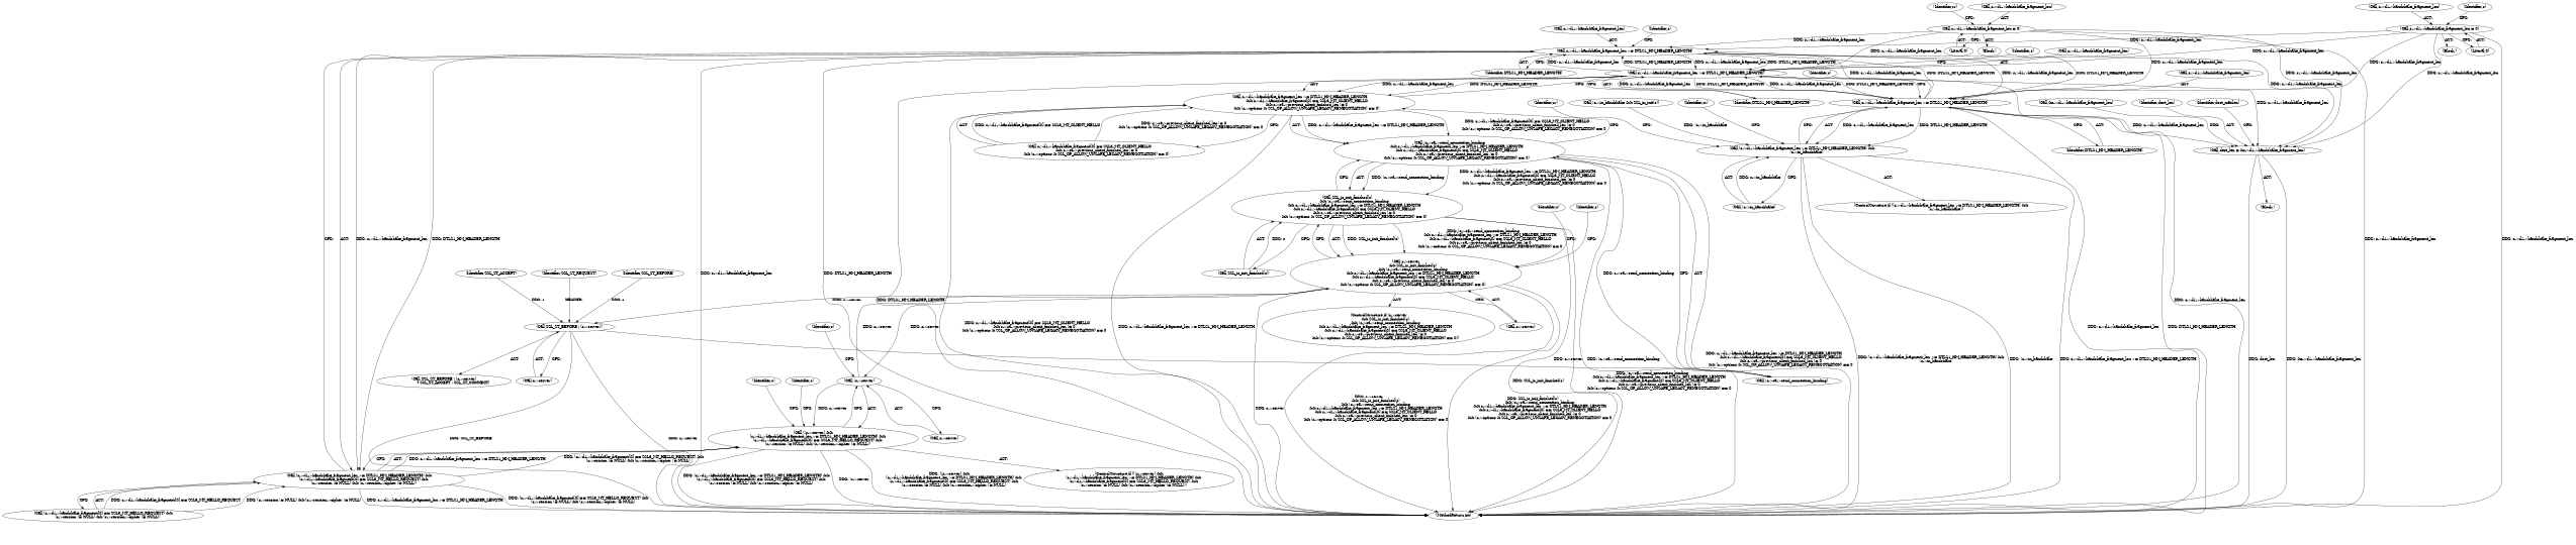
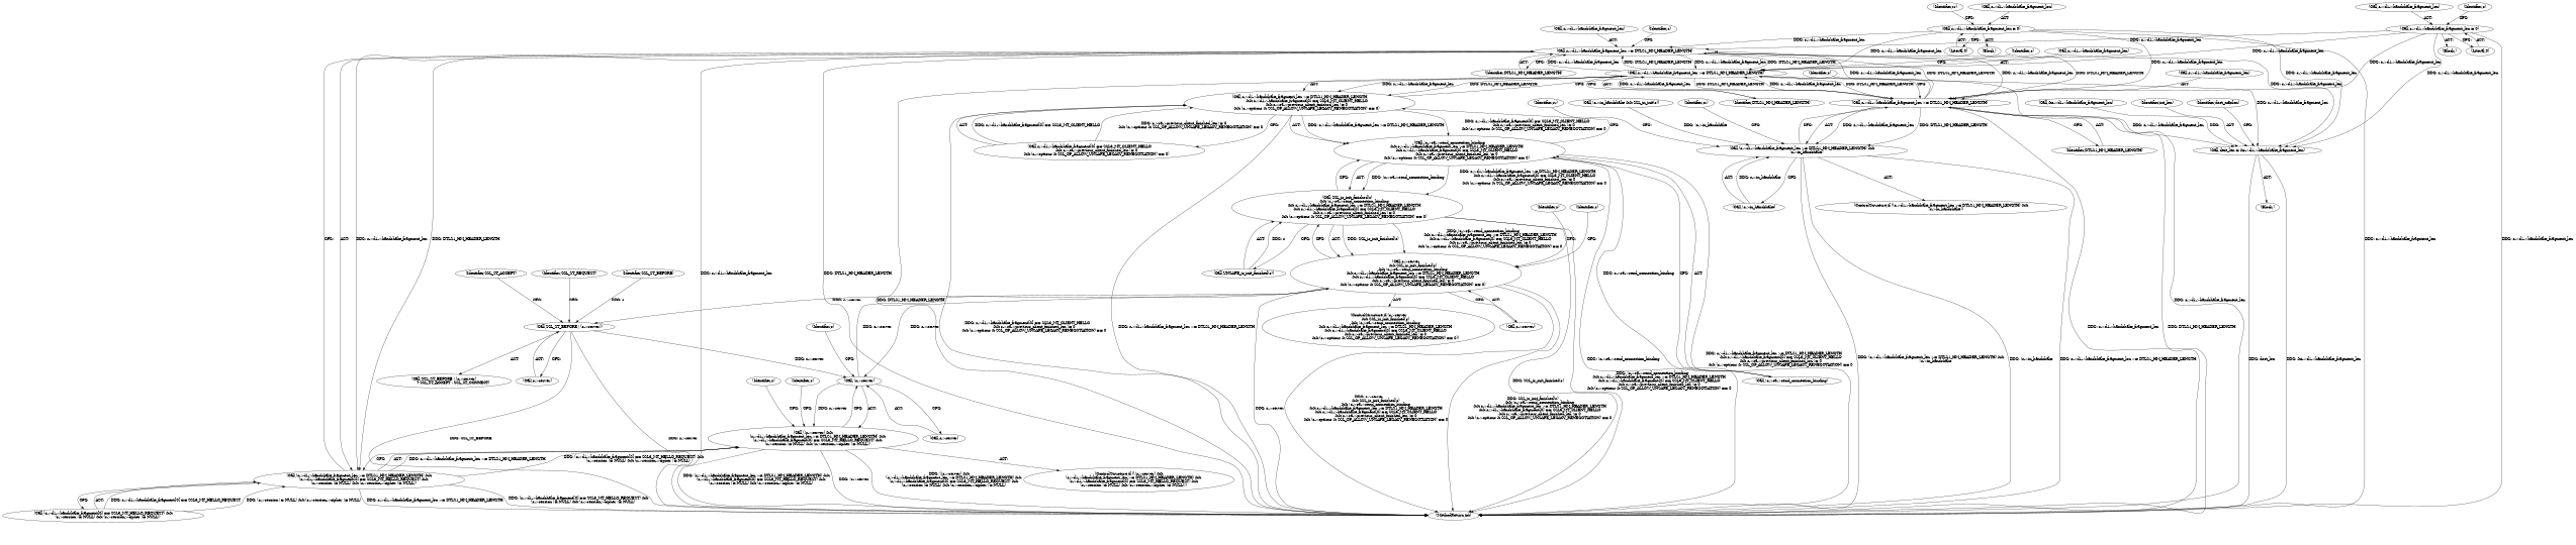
  digraph {
    n1 [label="(Call,s->d1->handshake_fragment_len >= DTLS1_HM_HEADER_LENGTH)"]
    n2 [label="(Call,s->d1->handshake_fragment_len >= DTLS1_HM_HEADER_LENGTH)"]
    n3 [label="(Call,s->d1->handshake_fragment_len >= DTLS1_HM_HEADER_LENGTH)"]
    n4 [label="(Call,dest_len = &s->d1->handshake_fragment_len)"]
    n5 [label="(Call,(s->d1->handshake_fragment_len >= DTLS1_HM_HEADER_LENGTH) &&\n        (s->d1->handshake_fragment[0] == SSL3_MT_HELLO_REQUEST) &&\n        (s->session != NULL) && (s->session->cipher != NULL))"]
    n6 [label="(Identifier,DTLS1_HM_HEADER_LENGTH)"]
    n7 [label="(MethodReturn,int)"]
    n8 [label="(Call,s->d1->handshake_fragment_len >= DTLS1_HM_HEADER_LENGTH\n            && s->d1->handshake_fragment[0] == SSL3_MT_CLIENT_HELLO\n            && s->s3->previous_client_finished_len != 0\n            && (s->options & SSL_OP_ALLOW_UNSAFE_LEGACY_RENEGOTIATION) == 0)"]
    n9 [label="(Identifier,DTLS1_HM_HEADER_LENGTH)"]
    n10 [label="(Call,(s->d1->handshake_fragment_len >= DTLS1_HM_HEADER_LENGTH) &&\n        !s->in_handshake)"]
    n11 [label="(Identifier,DTLS1_HM_HEADER_LENGTH)"]
    n12 [label="(Block,)"]
    n13 [label="(Call,(!s->server) &&\n        (s->d1->handshake_fragment_len >= DTLS1_HM_HEADER_LENGTH) &&\n        (s->d1->handshake_fragment[0] == SSL3_MT_HELLO_REQUEST) &&\n        (s->session != NULL) && (s->session->cipher != NULL))"]
    n14 [label="(Call,(s->d1->handshake_fragment[0] == SSL3_MT_HELLO_REQUEST) &&\n        (s->session != NULL) && (s->session->cipher != NULL))"]
    n15 [label="(Call,!s->s3->send_connection_binding\n            && s->d1->handshake_fragment_len >= DTLS1_HM_HEADER_LENGTH\n            && s->d1->handshake_fragment[0] == SSL3_MT_CLIENT_HELLO\n            && s->s3->previous_client_finished_len != 0\n            && (s->options & SSL_OP_ALLOW_UNSAFE_LEGACY_RENEGOTIATION) == 0)"]
    n16 [label="(Call,s->d1->handshake_fragment[0] == SSL3_MT_CLIENT_HELLO\n            && s->s3->previous_client_finished_len != 0\n            && (s->options & SSL_OP_ALLOW_UNSAFE_LEGACY_RENEGOTIATION) == 0)"]
    n17 [label="(Call,s->d1->handshake_fragment_len = 0)"]
    n18 [label="(Literal,0)"]
    n19 [label="(Block,)"]
    n20 [label="(Call,s->d1->handshake_fragment_len = 0)"]
    n21 [label="(Block,)"]
    n22 [label="(Literal,0)"]
    n23 [label="(ControlStructure,if ((s->d1->handshake_fragment_len >= DTLS1_HM_HEADER_LENGTH) &&\n        !s->in_handshake))"]
    n24 [label="(Call,!s->in_handshake)"]
    n25 [label="(Call,&s->d1->handshake_fragment_len)"]
    n26 [label="(Call,!s->server)"]
    n27 [label="(ControlStructure,if ((!s->server) &&\n        (s->d1->handshake_fragment_len >= DTLS1_HM_HEADER_LENGTH) &&\n        (s->d1->handshake_fragment[0] == SSL3_MT_HELLO_REQUEST) &&\n        (s->session != NULL) && (s->session->cipher != NULL)))"]
    n28 [label="(Call,s->server\n            && SSL_is_init_finished(s)\n            && !s->s3->send_connection_binding\n            && s->d1->handshake_fragment_len >= DTLS1_HM_HEADER_LENGTH\n            && s->d1->handshake_fragment[0] == SSL3_MT_CLIENT_HELLO\n            && s->s3->previous_client_finished_len != 0\n            && (s->options & SSL_OP_ALLOW_UNSAFE_LEGACY_RENEGOTIATION) == 0)"]
    n29 [label="(Call,s->server)"]
    n30 [label="(Call,SSL_is_init_finished(s)\n            && !s->s3->send_connection_binding\n            && s->d1->handshake_fragment_len >= DTLS1_HM_HEADER_LENGTH\n            && s->d1->handshake_fragment[0] == SSL3_MT_CLIENT_HELLO\n            && s->s3->previous_client_finished_len != 0\n            && (s->options & SSL_OP_ALLOW_UNSAFE_LEGACY_RENEGOTIATION) == 0)"]
    n31 [label="(Call,!s->s3->send_connection_binding)"]
-   n32 [label="(Call,SSL_is_init_finished(s))"]
+   n32 [label="(Call,UNSAFE_is_init_finished(s))"]
    n33 [label="(Call,SSL_ST_BEFORE | (s->server))"]
    n34 [label="(ControlStructure,if (s->server\n            && SSL_is_init_finished(s)\n            && !s->s3->send_connection_binding\n            && s->d1->handshake_fragment_len >= DTLS1_HM_HEADER_LENGTH\n            && s->d1->handshake_fragment[0] == SSL3_MT_CLIENT_HELLO\n            && s->s3->previous_client_finished_len != 0\n            && (s->options & SSL_OP_ALLOW_UNSAFE_LEGACY_RENEGOTIATION) == 0))"]
    n35 [label="(Call,s->server)"]
    n36 [label="(Call,s->server)"]
    n37 [label="(Call,SSL_ST_BEFORE | (s->server)\n                ? SSL_ST_ACCEPT : SSL_ST_CONNECT)"]
    n38 [label="(Call,s->d1->handshake_fragment_len)"]
    n39 [label="(Call,s->d1->handshake_fragment_len)"]
-   n40 [label="(Identifier,dest_len)"]
+   n40 [label="(Identifier,int_len)"]
    n41 [label="(Identifier,s)"]
    n42 [label="(Identifier,s)"]
    n43 [label="(Identifier,s)"]
    n44 [label="(Identifier,s)"]
    n45 [label="(Call,s->d1->handshake_fragment_len)"]
    n46 [label="(Identifier,dest_maxlen)"]
    n47 [label="(Identifier,SSL_ST_BEFORE)"]
    n48 [label="(Identifier,rr)"]
    n49 [label="(Identifier,SSL_ST_ACCEPT)"]
    n50 [label="(Identifier,s)"]
    n51 [label="(Identifier,rr)"]
    n52 [label="(Identifier,SSL_ST_REQUEST)"]
    n53 [label="(Identifier,rr)"]
    n54 [label="(Call,s->d1->handshake_fragment_len)"]
    n55 [label="(Identifier,s)"]
    n56 [label="(Call,s->d1->handshake_fragment_len)"]
    n57 [label="(Identifier,s)"]
    n58 [label="(Identifier,s)"]
    n59 [label="(Call,!s->in_handshake && SSL_in_init(s))"]
    n60 [label="(Identifier,s)"]
    n1 -> n2 [label="DDG: s->d1->handshake_fragment_len"]
    n1 -> n2 [label="DDG: DTLS1_HM_HEADER_LENGTH"]
    n1 -> n3 [label="DDG: s->d1->handshake_fragment_len"]
    n1 -> n3 [label="DDG: DTLS1_HM_HEADER_LENGTH"]
    n1 -> n4 [label="DDG: s->d1->handshake_fragment_len"]
    n1 -> n5 [label="AST: "]
    n1 -> n5 [label="DDG: s->d1->handshake_fragment_len"]
    n1 -> n5 [label="DDG: DTLS1_HM_HEADER_LENGTH"]
    n1 -> n6 [label="CFG: "]
    n1 -> n7 [label="DDG: s->d1->handshake_fragment_len"]
    n1 -> n7 [label="DDG: DTLS1_HM_HEADER_LENGTH"]
    n2 -> n1 [label="DDG: s->d1->handshake_fragment_len"]
    n2 -> n1 [label="DDG: DTLS1_HM_HEADER_LENGTH"]
    n2 -> n3 [label="DDG: s->d1->handshake_fragment_len"]
    n2 -> n3 [label="DDG: DTLS1_HM_HEADER_LENGTH"]
    n2 -> n4 [label="DDG: s->d1->handshake_fragment_len"]
    n2 -> n7 [label="DDG: s->d1->handshake_fragment_len"]
    n2 -> n7 [label="DDG: DTLS1_HM_HEADER_LENGTH"]
    n2 -> n8 [label="AST: "]
    n2 -> n8 [label="DDG: s->d1->handshake_fragment_len"]
    n2 -> n8 [label="DDG: DTLS1_HM_HEADER_LENGTH"]
    n2 -> n9 [label="CFG: "]
    n3 -> n1 [label="DDG: s->d1->handshake_fragment_len"]
    n3 -> n1 [label="DDG: DTLS1_HM_HEADER_LENGTH"]
    n3 -> n2 [label="DDG: s->d1->handshake_fragment_len"]
    n3 -> n2 [label="DDG: DTLS1_HM_HEADER_LENGTH"]
    n3 -> n4 [label="DDG: s->d1->handshake_fragment_len"]
    n3 -> n7 [label="DDG: s->d1->handshake_fragment_len"]
    n3 -> n7 [label="DDG: DTLS1_HM_HEADER_LENGTH"]
    n3 -> n10 [label="AST: "]
    n3 -> n10 [label="DDG: s->d1->handshake_fragment_len"]
    n3 -> n10 [label="DDG: DTLS1_HM_HEADER_LENGTH"]
    n3 -> n11 [label="CFG: "]
    n4 -> n7 [label="DDG: dest_len"]
    n4 -> n7 [label="DDG: &s->d1->handshake_fragment_len"]
    n4 -> n12 [label="AST: "]
    n5 -> n1 [label="CFG: "]
    n5 -> n7 [label="DDG: s->d1->handshake_fragment_len >= DTLS1_HM_HEADER_LENGTH"]
    n5 -> n7 [label="DDG: (s->d1->handshake_fragment[0] == SSL3_MT_HELLO_REQUEST) &&\n        (s->session != NULL) && (s->session->cipher != NULL)"]
    n5 -> n13 [label="AST: "]
    n5 -> n13 [label="DDG: s->d1->handshake_fragment_len >= DTLS1_HM_HEADER_LENGTH"]
    n5 -> n13 [label="DDG: (s->d1->handshake_fragment[0] == SSL3_MT_HELLO_REQUEST) &&\n        (s->session != NULL) && (s->session->cipher != NULL)"]
    n5 -> n14 [label="CFG: "]
    n6 -> n1 [label="AST: "]
    n8 -> n2 [label="CFG: "]
    n8 -> n7 [label="DDG: s->d1->handshake_fragment[0] == SSL3_MT_CLIENT_HELLO\n            && s->s3->previous_client_finished_len != 0\n            && (s->options & SSL_OP_ALLOW_UNSAFE_LEGACY_RENEGOTIATION) == 0"]
    n8 -> n7 [label="DDG: s->d1->handshake_fragment_len >= DTLS1_HM_HEADER_LENGTH"]
    n8 -> n15 [label="AST: "]
    n8 -> n15 [label="DDG: s->d1->handshake_fragment_len >= DTLS1_HM_HEADER_LENGTH"]
    n8 -> n15 [label="DDG: s->d1->handshake_fragment[0] == SSL3_MT_CLIENT_HELLO\n            && s->s3->previous_client_finished_len != 0\n            && (s->options & SSL_OP_ALLOW_UNSAFE_LEGACY_RENEGOTIATION) == 0"]
    n8 -> n16 [label="CFG: "]
    n9 -> n2 [label="AST: "]
    n10 -> n3 [label="CFG: "]
    n10 -> n7 [label="DDG: (s->d1->handshake_fragment_len >= DTLS1_HM_HEADER_LENGTH) &&\n        !s->in_handshake"]
    n10 -> n7 [label="DDG: !s->in_handshake"]
    n10 -> n7 [label="DDG: s->d1->handshake_fragment_len >= DTLS1_HM_HEADER_LENGTH"]
    n10 -> n23 [label="AST: "]
    n10 -> n24 [label="CFG: "]
    n11 -> n3 [label="AST: "]
    n13 -> n5 [label="CFG: "]
    n13 -> n7 [label="DDG: (s->d1->handshake_fragment_len >= DTLS1_HM_HEADER_LENGTH) &&\n        (s->d1->handshake_fragment[0] == SSL3_MT_HELLO_REQUEST) &&\n        (s->session != NULL) && (s->session->cipher != NULL)"]
    n13 -> n7 [label="DDG: !s->server"]
    n13 -> n7 [label="DDG: (!s->server) &&\n        (s->d1->handshake_fragment_len >= DTLS1_HM_HEADER_LENGTH) &&\n        (s->d1->handshake_fragment[0] == SSL3_MT_HELLO_REQUEST) &&\n        (s->session != NULL) && (s->session->cipher != NULL)"]
    n13 -> n26 [label="CFG: "]
    n13 -> n27 [label="AST: "]
    n14 -> n5 [label="AST: "]
    n14 -> n5 [label="DDG: s->d1->handshake_fragment[0] == SSL3_MT_HELLO_REQUEST"]
    n14 -> n5 [label="DDG: (s->session != NULL) && (s->session->cipher != NULL)"]
    n15 -> n7 [label="DDG: !s->s3->send_connection_binding"]
    n15 -> n7 [label="DDG: s->d1->handshake_fragment_len >= DTLS1_HM_HEADER_LENGTH\n            && s->d1->handshake_fragment[0] == SSL3_MT_CLIENT_HELLO\n            && s->s3->previous_client_finished_len != 0\n            && (s->options & SSL_OP_ALLOW_UNSAFE_LEGACY_RENEGOTIATION) == 0"]
    n15 -> n8 [label="CFG: "]
    n15 -> n30 [label="AST: "]
    n15 -> n30 [label="DDG: !s->s3->send_connection_binding"]
    n15 -> n30 [label="DDG: s->d1->handshake_fragment_len >= DTLS1_HM_HEADER_LENGTH\n            && s->d1->handshake_fragment[0] == SSL3_MT_CLIENT_HELLO\n            && s->s3->previous_client_finished_len != 0\n            && (s->options & SSL_OP_ALLOW_UNSAFE_LEGACY_RENEGOTIATION) == 0"]
    n15 -> n31 [label="CFG: "]
    n16 -> n8 [label="AST: "]
    n16 -> n8 [label="DDG: s->d1->handshake_fragment[0] == SSL3_MT_CLIENT_HELLO"]
    n16 -> n8 [label="DDG: s->s3->previous_client_finished_len != 0\n            && (s->options & SSL_OP_ALLOW_UNSAFE_LEGACY_RENEGOTIATION) == 0"]
    n17 -> n1 [label="DDG: s->d1->handshake_fragment_len"]
    n17 -> n2 [label="DDG: s->d1->handshake_fragment_len"]
    n17 -> n3 [label="DDG: s->d1->handshake_fragment_len"]
    n17 -> n4 [label="DDG: s->d1->handshake_fragment_len"]
    n17 -> n7 [label="DDG: s->d1->handshake_fragment_len"]
    n17 -> n18 [label="CFG: "]
    n17 -> n19 [label="AST: "]
    n18 -> n17 [label="AST: "]
    n20 -> n1 [label="DDG: s->d1->handshake_fragment_len"]
    n20 -> n2 [label="DDG: s->d1->handshake_fragment_len"]
    n20 -> n3 [label="DDG: s->d1->handshake_fragment_len"]
    n20 -> n4 [label="DDG: s->d1->handshake_fragment_len"]
    n20 -> n7 [label="DDG: s->d1->handshake_fragment_len"]
    n20 -> n21 [label="AST: "]
    n20 -> n22 [label="CFG: "]
    n22 -> n20 [label="AST: "]
    n24 -> n10 [label="AST: "]
    n24 -> n10 [label="DDG: s->in_handshake"]
    n25 -> n4 [label="DDG: "]
    n26 -> n13 [label="AST: "]
    n26 -> n13 [label="DDG: s->server"]
    n26 -> n28 [label="DDG: s->server"]
    n26 -> n29 [label="CFG: "]
    n28 -> n7 [label="DDG: s->server"]
    n28 -> n7 [label="DDG: s->server\n            && SSL_is_init_finished(s)\n            && !s->s3->send_connection_binding\n            && s->d1->handshake_fragment_len >= DTLS1_HM_HEADER_LENGTH\n            && s->d1->handshake_fragment[0] == SSL3_MT_CLIENT_HELLO\n            && s->s3->previous_client_finished_len != 0\n            && (s->options & SSL_OP_ALLOW_UNSAFE_LEGACY_RENEGOTIATION) == 0"]
    n28 -> n7 [label="DDG: SSL_is_init_finished(s)\n            && !s->s3->send_connection_binding\n            && s->d1->handshake_fragment_len >= DTLS1_HM_HEADER_LENGTH\n            && s->d1->handshake_fragment[0] == SSL3_MT_CLIENT_HELLO\n            && s->s3->previous_client_finished_len != 0\n            && (s->options & SSL_OP_ALLOW_UNSAFE_LEGACY_RENEGOTIATION) == 0"]
    n28 -> n26 [label="DDG: s->server"]
    n28 -> n30 [label="CFG: "]
    n28 -> n33 [label="DDG: s->server"]
    n28 -> n34 [label="AST: "]
    n28 -> n35 [label="CFG: "]
    n29 -> n26 [label="AST: "]
    n30 -> n7 [label="DDG: SSL_is_init_finished(s)"]
    n30 -> n7 [label="DDG: !s->s3->send_connection_binding\n            && s->d1->handshake_fragment_len >= DTLS1_HM_HEADER_LENGTH\n            && s->d1->handshake_fragment[0] == SSL3_MT_CLIENT_HELLO\n            && s->s3->previous_client_finished_len != 0\n            && (s->options & SSL_OP_ALLOW_UNSAFE_LEGACY_RENEGOTIATION) == 0"]
    n30 -> n15 [label="CFG: "]
    n30 -> n28 [label="AST: "]
    n30 -> n28 [label="DDG: SSL_is_init_finished(s)"]
    n30 -> n28 [label="DDG: !s->s3->send_connection_binding\n            && s->d1->handshake_fragment_len >= DTLS1_HM_HEADER_LENGTH\n            && s->d1->handshake_fragment[0] == SSL3_MT_CLIENT_HELLO\n            && s->s3->previous_client_finished_len != 0\n            && (s->options & SSL_OP_ALLOW_UNSAFE_LEGACY_RENEGOTIATION) == 0"]
    n30 -> n32 [label="CFG: "]
    n31 -> n15 [label="AST: "]
    n31 -> n15 [label="DDG: s->s3->send_connection_binding"]
    n32 -> n30 [label="AST: "]
    n32 -> n30 [label="DDG: s"]
    n33 -> n7 [label="DDG: SSL_ST_BEFORE"]
    n33 -> n7 [label="DDG: s->server"]
-   n33 -> n31 [label="DDG: s->server"]
+   n33 -> n26 [label="DDG: s->server"]
    n33 -> n36 [label="CFG: "]
    n33 -> n37 [label="AST: "]
    n35 -> n28 [label="AST: "]
    n36 -> n33 [label="AST: "]
    n38 -> n20 [label="AST: "]
    n39 -> n1 [label="AST: "]
    n40 -> n4 [label="AST: "]
    n41 -> n20 [label="CFG: "]
    n42 -> n2 [label="CFG: "]
    n43 -> n13 [label="CFG: "]
    n44 -> n28 [label="CFG: "]
    n45 -> n2 [label="AST: "]
    n46 -> n4 [label="CFG: "]
    n47 -> n33 [label="DDG: s"]
    n48 -> n10 [label="CFG: "]
-   n49 -> n33 [label="DDG: s"]
+   n49 -> n33 [label="CFG: "]
    n50 -> n28 [label="CFG: "]
    n51 -> n17 [label="CFG: "]
-   n52 -> n33 [label="HEADER: "]
+   n52 -> n33 [label="CFG: "]
    n53 -> n10 [label="CFG: "]
    n54 -> n3 [label="AST: "]
    n55 -> n26 [label="CFG: "]
    n56 -> n17 [label="AST: "]
    n57 -> n13 [label="CFG: "]
    n58 -> n1 [label="CFG: "]
    n59 -> n10 [label="DDG: !s->in_handshake"]
    n60 -> n3 [label="CFG: "]
  }
